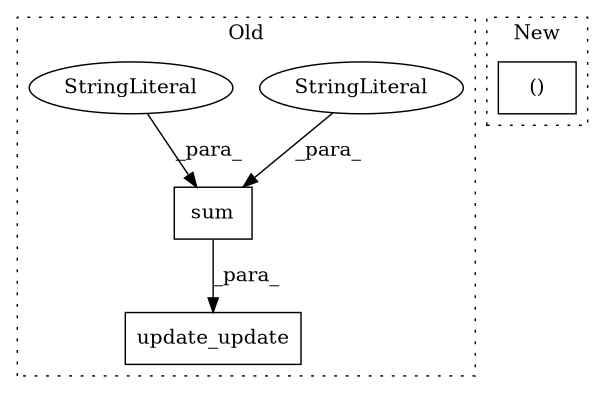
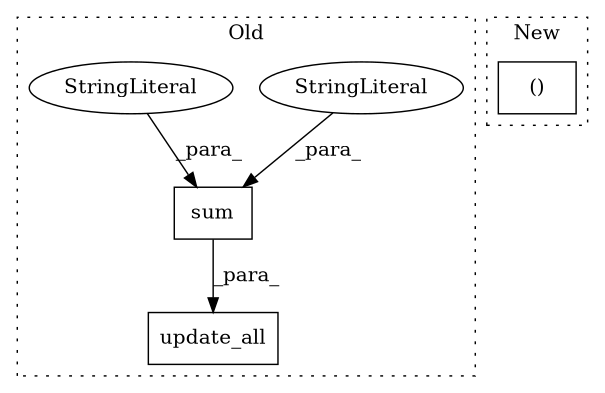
  digraph {
    node [a=32 shape=box]
-   n1 [l="11,1" label=update_update s="1189,1255"]
+   n1 [l="11,1" label=update_all s="1189,1255"]
    n2 [l="4,1" label=sum s="1239,1254"]
    n3 [a=45 l=7 label=StringLiteral s=1247 shape=ellipse]
    n4 [a=45 l=3 label=StringLiteral s=1243 shape=ellipse]
    n5 [a=106 l=44 label="()" s=1439]
    subgraph cluster_1 {
      label=Old
      style=dotted
      n1
      n2
      n3
      n4
    }
    subgraph cluster_2 {
      label=New
      style=dotted
      n5
    }
    n2 -> n1 [label=_para_]
    n3 -> n2 [label=_para_]
    n4 -> n2 [label=_para_]
  }
